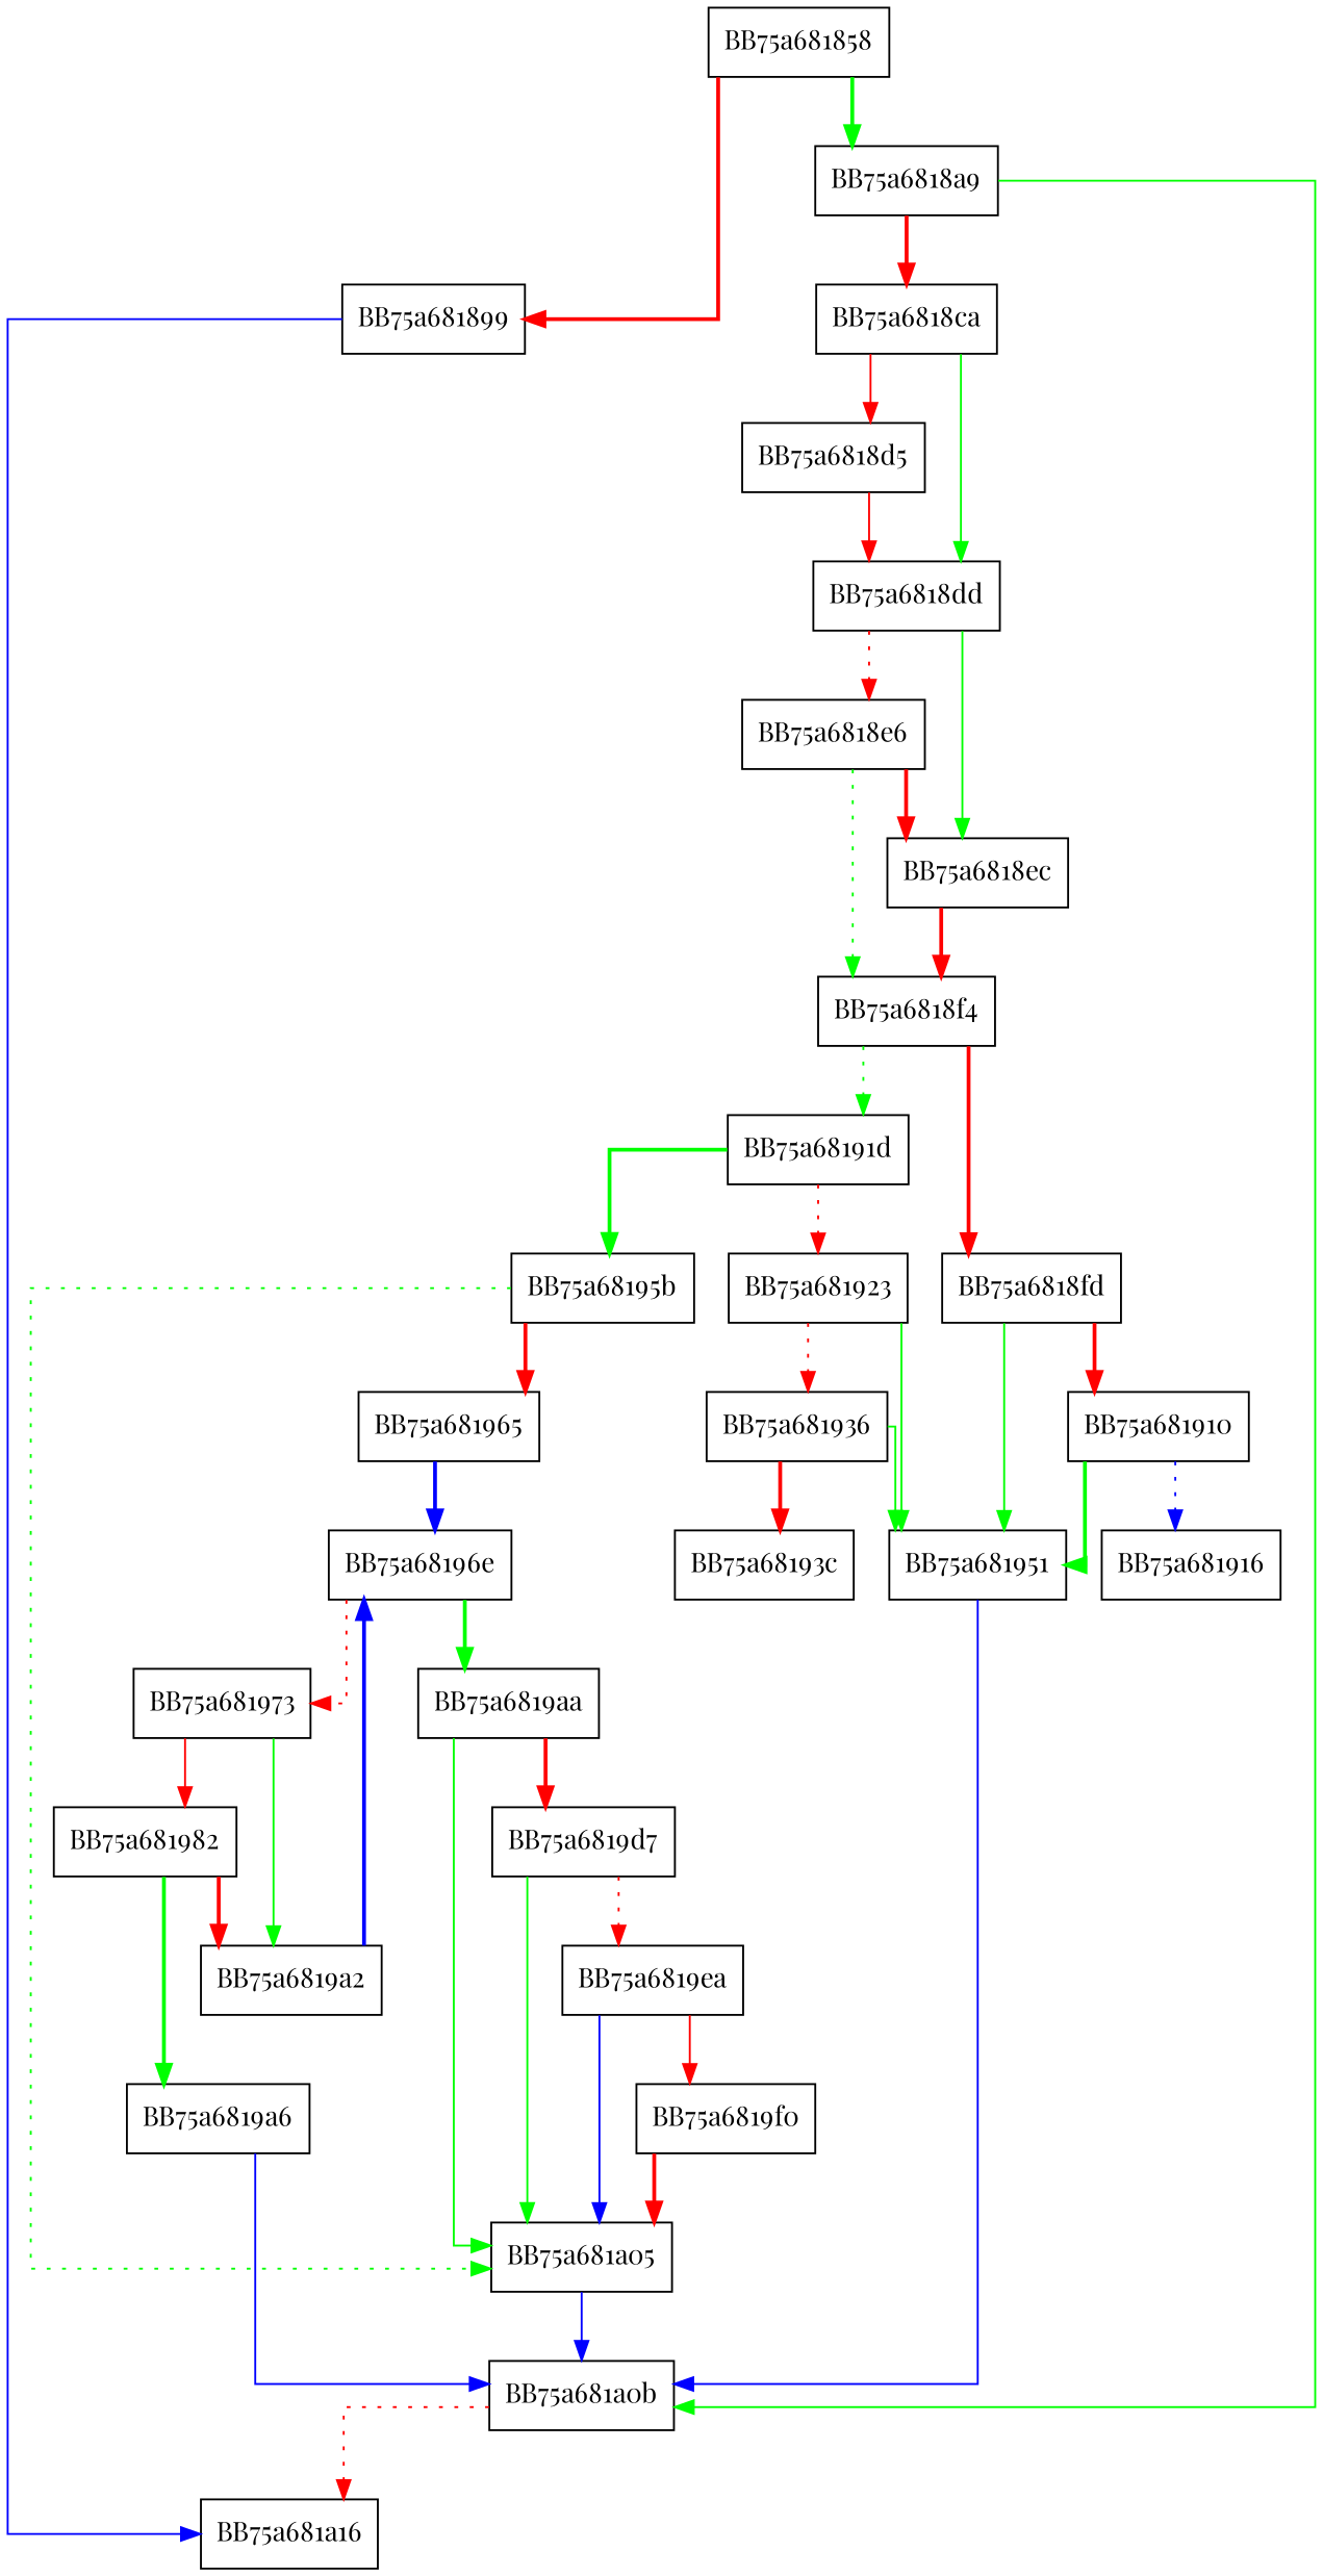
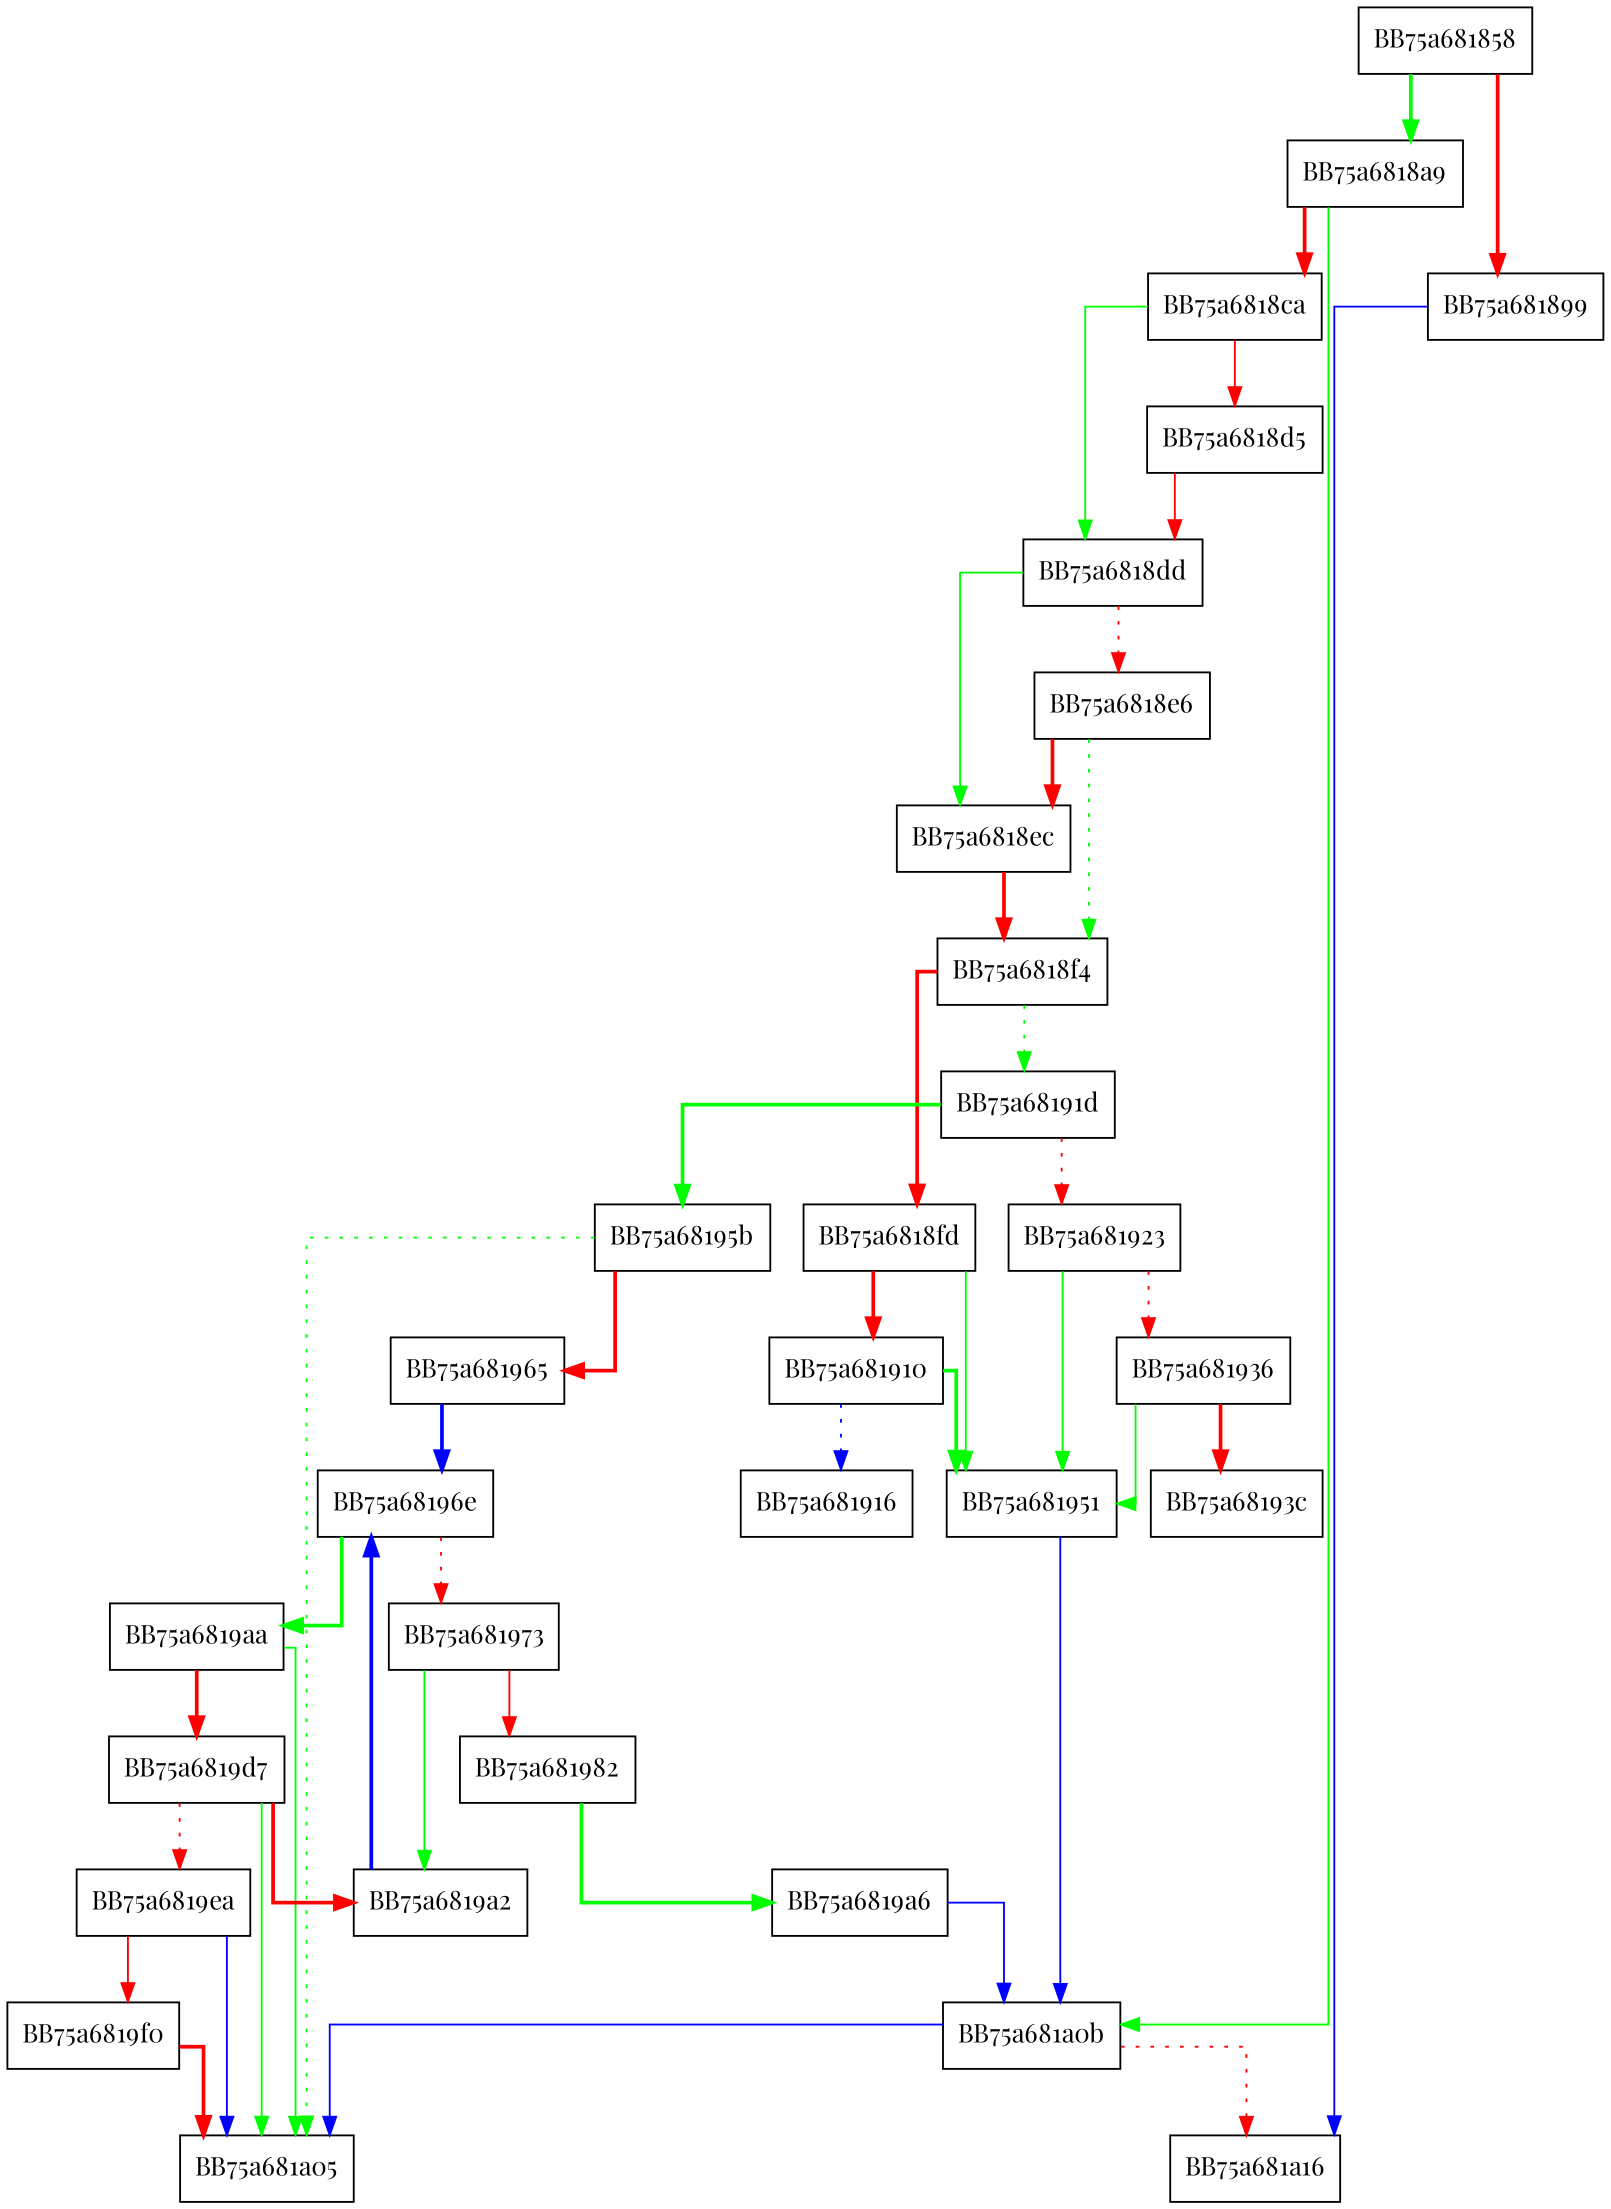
  digraph {
    fontname="Playfair Display"
    splines=ortho
    node [fontname="Playfair Display" shape=box]
    edge [color=red fontname="Playfair Display" style=bold]
    BB75a681858
    BB75a6818a9
    BB75a681899
    BB75a681a0b
    BB75a6818ca
    BB75a681a16
    BB75a6818dd
    BB75a6818d5
    BB75a6818ec
    BB75a6818e6
    BB75a6818f4
    BB75a68191d
    BB75a6818fd
    BB75a68195b
    BB75a681923
    BB75a681951
    BB75a681910
    BB75a681a05
    BB75a681965
    BB75a681936
    BB75a681916
    BB75a68196e
    BB75a68193c
    BB75a6819aa
    BB75a681973
    BB75a6819d7
    BB75a6819a2
    BB75a681982
    BB75a6819ea
    BB75a6819a6
    BB75a6819f0
    BB75a681858 -> BB75a6818a9 [color=green]
    BB75a681858 -> BB75a681899
    BB75a6818a9 -> BB75a681a0b [color=green style=solid]
    BB75a6818a9 -> BB75a6818ca
    BB75a681899 -> BB75a681a16 [color=blue style=solid]
    BB75a681a0b -> BB75a681a16 [style=dotted]
    BB75a6818ca -> BB75a6818dd [color=green style=solid]
    BB75a6818ca -> BB75a6818d5 [style=solid]
    BB75a6818dd -> BB75a6818ec [color=green style=solid]
    BB75a6818dd -> BB75a6818e6 [style=dotted]
    BB75a6818d5 -> BB75a6818dd [style=solid]
    BB75a6818ec -> BB75a6818f4
    BB75a6818e6 -> BB75a6818ec
    BB75a6818e6 -> BB75a6818f4 [color=green style=dotted]
    BB75a6818f4 -> BB75a68191d [color=green style=dotted]
    BB75a6818f4 -> BB75a6818fd
    BB75a68191d -> BB75a68195b [color=green]
    BB75a68191d -> BB75a681923 [style=dotted]
    BB75a6818fd -> BB75a681951 [color=green style=solid]
    BB75a6818fd -> BB75a681910
    BB75a68195b -> BB75a681a05 [color=green style=dotted]
    BB75a68195b -> BB75a681965
    BB75a681923 -> BB75a681951 [color=green style=solid]
    BB75a681923 -> BB75a681936 [style=dotted]
    BB75a681951 -> BB75a681a0b [color=blue style=solid]
    BB75a681910 -> BB75a681951 [color=green]
    BB75a681910 -> BB75a681916 [color=blue style=dotted]
-   BB75a681a05 -> BB75a681a0b [color=blue style=solid]
+   BB75a681a0b -> BB75a681a05 [color=blue style=solid]
    BB75a681965 -> BB75a68196e [color=blue]
    BB75a681936 -> BB75a681951 [color=green style=solid]
    BB75a681936 -> BB75a68193c
    BB75a68196e -> BB75a6819aa [color=green]
    BB75a68196e -> BB75a681973 [style=dotted]
    BB75a6819aa -> BB75a681a05 [color=green style=solid]
    BB75a6819aa -> BB75a6819d7
    BB75a681973 -> BB75a6819a2 [color=green style=solid]
    BB75a681973 -> BB75a681982 [style=solid]
    BB75a6819d7 -> BB75a681a05 [color=green style=solid]
    BB75a6819d7 -> BB75a6819ea [style=dotted]
    BB75a6819a2 -> BB75a68196e [color=blue]
-   BB75a681982 -> BB75a6819a2
+   BB75a6819d7 -> BB75a6819a2
    BB75a681982 -> BB75a6819a6 [color=green]
    BB75a6819ea -> BB75a681a05 [color=blue style=solid]
    BB75a6819ea -> BB75a6819f0 [style=solid]
    BB75a6819a6 -> BB75a681a0b [color=blue style=solid]
    BB75a6819f0 -> BB75a681a05
  }
